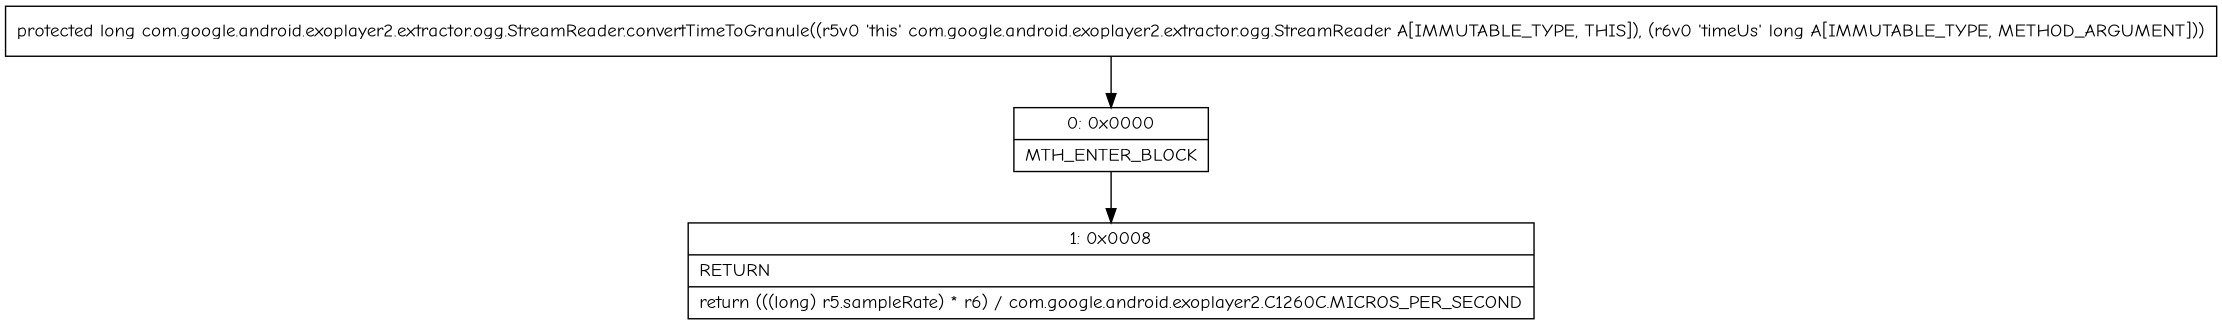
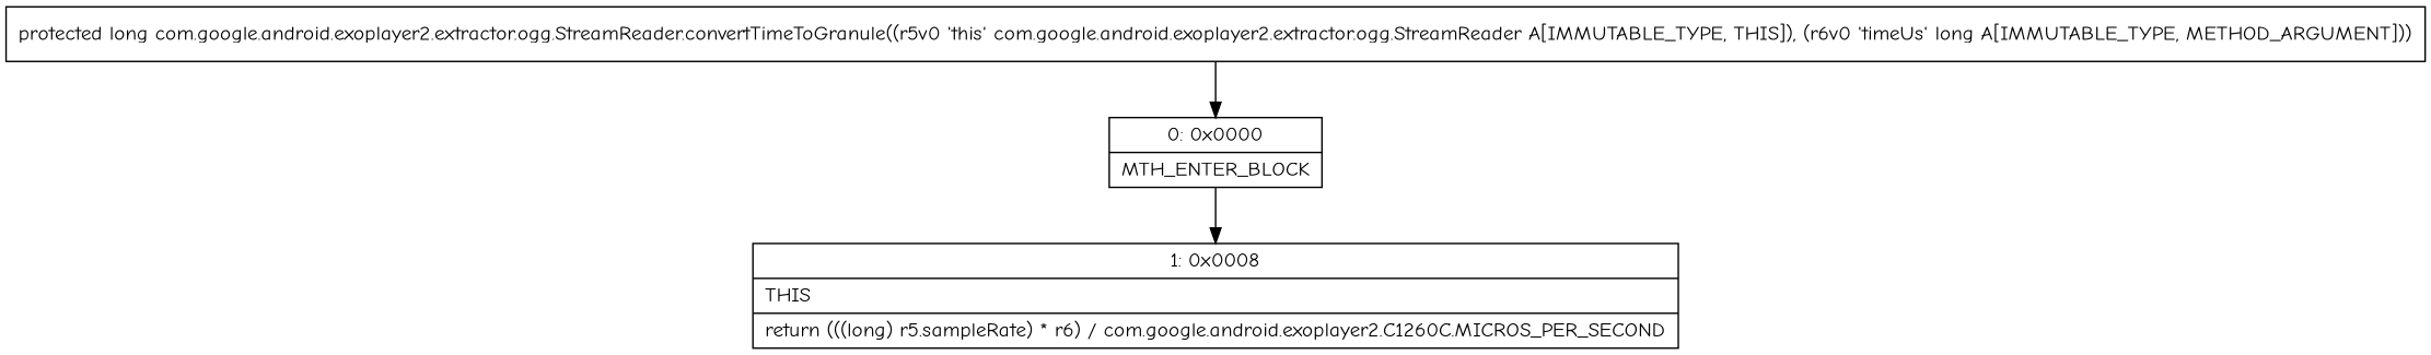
  digraph {
    fontname="Comic Neue"
    node [shape=record fontname="Comic Neue"]
    edge [fontname="Comic Neue"]
    n1 [label="{0\:\ 0x0000|MTH_ENTER_BLOCK\l}"]
-   n2 [label="{1\:\ 0x0008|RETURN\l|return (((long) r5.sampleRate) * r6) \/ com.google.android.exoplayer2.C1260C.MICROS_PER_SECOND\l}"]
+   n2 [label="{1\:\ 0x0008|THIS\l|return (((long) r5.sampleRate) * r6) \/ com.google.android.exoplayer2.C1260C.MICROS_PER_SECOND\l}"]
    n3 [label="{protected long com.google.android.exoplayer2.extractor.ogg.StreamReader.convertTimeToGranule((r5v0 'this' com.google.android.exoplayer2.extractor.ogg.StreamReader A[IMMUTABLE_TYPE, THIS]), (r6v0 'timeUs' long A[IMMUTABLE_TYPE, METHOD_ARGUMENT])) }"]
    n1 -> n2
    n3 -> n1
  }
